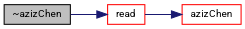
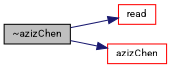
  digraph {
    fontname=Roboto
    rankdir=LR
    node [color=red fontname=Roboto fontsize=10 shape=record]
    edge [color=midnightblue fontname=Roboto fontsize=10 labelfontname=Helvetica labelfontsize=10 style=solid]
    n1 [color=black fillcolor=grey75 fontcolor=black height=0.2 label="~azizChen" style=filled width=0.4]
    n2 [height=0.2 label=read width=0.4]
    n3 [height=0.2 label=azizChen width=0.4]
    n1 -> n2
-   n2 -> n3
+   n1 -> n3
  }
